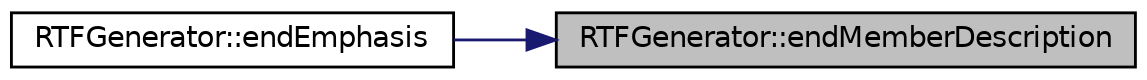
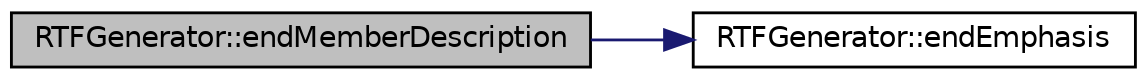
  digraph {
    rankdir=LR
    node [color=black fontname=Helvetica fontsize=10 shape=record style=filled]
    n1 [fillcolor=grey75 fontcolor=black height=0.2 label="RTFGenerator::endMemberDescription" width=0.4]
    n2 [fillcolor=white height=0.2 label="RTFGenerator::endEmphasis" width=0.4]
-   n2 -> n1 [color=midnightblue fontname=Helvetica fontsize=10 labelfontname=Helvetica labelfontsize=10 style=solid]
+   n1 -> n2 [color=midnightblue fontname=Helvetica fontsize=10 labelfontname=Helvetica labelfontsize=10 style=solid]
  }
